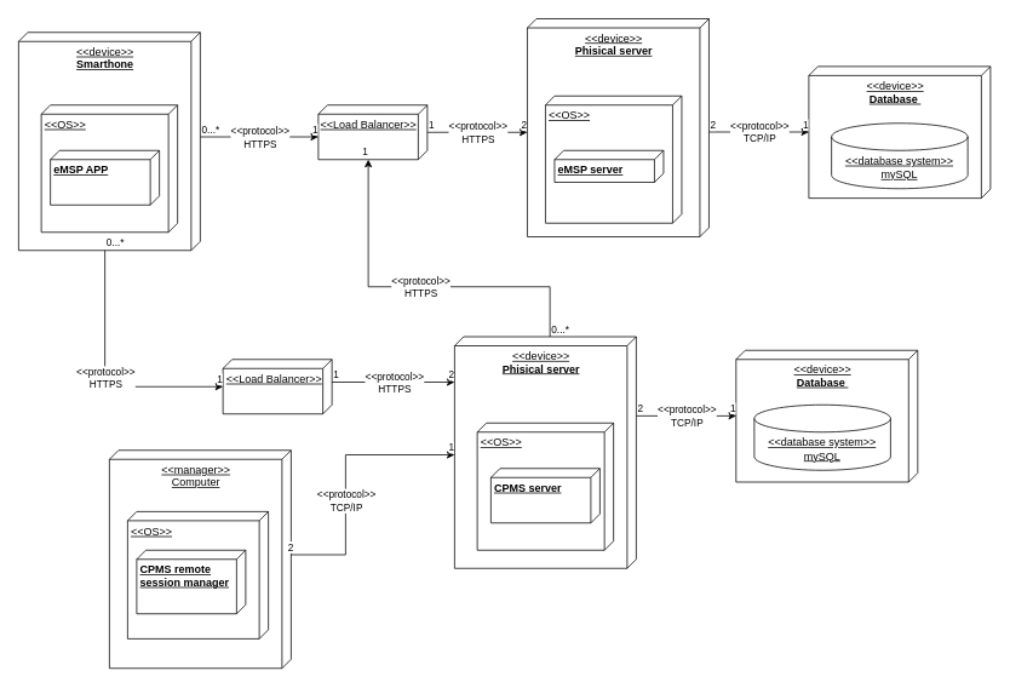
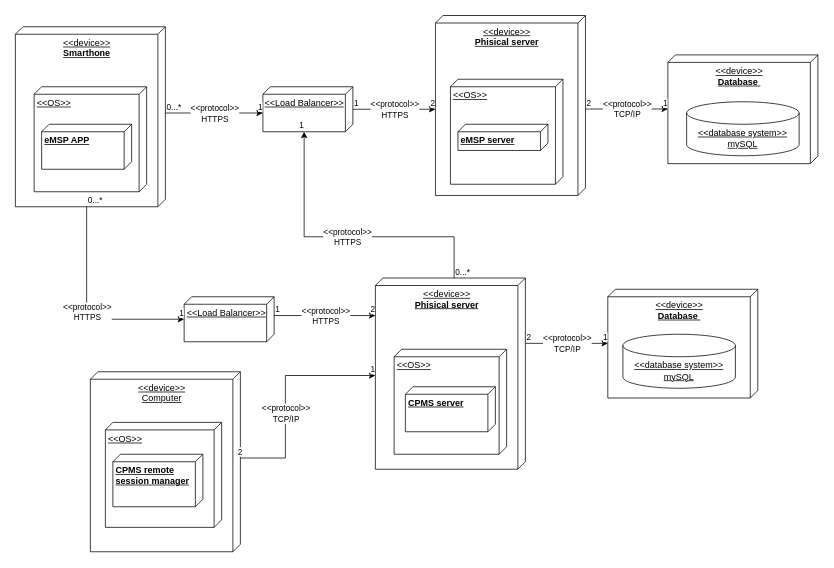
  <mxCell id="0" />
  <mxCell id="1" parent="0" />
  <mxCell id="2" value="&amp;lt;&amp;lt;device&amp;gt;&amp;gt;&lt;br&gt;&lt;b&gt;Smarthone&lt;/b&gt;" style="verticalAlign=top;align=center;spacingTop=8;spacingLeft=2;spacingRight=12;shape=cube;size=10;direction=south;fontStyle=4;html=1;" parent="1" vertex="1"><mxGeometry x="20" y="35" width="200" height="240" as="geometry" /></mxCell>
  <mxCell id="3" value="&amp;lt;&amp;lt;Load Balancer&amp;gt;&amp;gt;" style="verticalAlign=top;align=center;spacingTop=8;spacingLeft=2;spacingRight=12;shape=cube;size=10;direction=south;fontStyle=4;html=1;" parent="1" vertex="1"><mxGeometry x="350" y="115" width="120" height="60" as="geometry" /></mxCell>
  <mxCell id="4" value="&amp;lt;&amp;lt;device&amp;gt;&amp;gt;&lt;br&gt;&lt;b&gt;Phisical server&lt;/b&gt;" style="verticalAlign=top;align=center;spacingTop=8;spacingLeft=2;spacingRight=12;shape=cube;size=10;direction=south;fontStyle=4;html=1;" parent="1" vertex="1"><mxGeometry x="580.1" y="20" width="200" height="240" as="geometry" /></mxCell>
  <mxCell id="5" value="&amp;lt;&amp;lt;OS&amp;gt;&amp;gt;" style="verticalAlign=top;align=left;spacingTop=8;spacingLeft=2;spacingRight=12;shape=cube;size=10;direction=south;fontStyle=4;html=1;" parent="1" vertex="1"><mxGeometry x="600.1" y="105" width="150" height="140" as="geometry" /></mxCell>
  <mxCell id="6" value="&lt;b&gt;eMSP server&lt;/b&gt;" style="verticalAlign=top;align=left;spacingTop=8;spacingLeft=2;spacingRight=12;shape=cube;size=10;direction=south;fontStyle=4;html=1;" parent="1" vertex="1"><mxGeometry x="610.1" y="165" width="120" height="35" as="geometry" /></mxCell>
  <mxCell id="7" value="&amp;lt;&amp;lt;OS&amp;gt;&amp;gt;" style="verticalAlign=top;align=left;spacingTop=8;spacingLeft=2;spacingRight=12;shape=cube;size=10;direction=south;fontStyle=4;html=1;" parent="1" vertex="1"><mxGeometry x="45" y="115" width="150" height="140" as="geometry" /></mxCell>
  <mxCell id="8" value="&lt;b&gt;eMSP APP&lt;/b&gt;" style="verticalAlign=top;align=left;spacingTop=8;spacingLeft=2;spacingRight=12;shape=cube;size=10;direction=south;fontStyle=4;html=1;" parent="1" vertex="1"><mxGeometry x="55" y="165" width="120" height="60" as="geometry" /></mxCell>
  <mxCell id="9" value="&amp;lt;&amp;lt;device&amp;gt;&amp;gt;&lt;br&gt;&lt;b&gt;Database&amp;nbsp;&lt;/b&gt;" style="verticalAlign=top;align=center;spacingTop=8;spacingLeft=2;spacingRight=12;shape=cube;size=10;direction=south;fontStyle=4;html=1;" parent="1" vertex="1"><mxGeometry x="890" y="72.5" width="200" height="145" as="geometry" /></mxCell>
  <mxCell id="10" value="" style="endArrow=classic;html=1;rounded=0;exitX=0;exitY=0;exitDx=115;exitDy=0;exitPerimeter=0;entryX=0;entryY=0;entryDx=35;entryDy=120;entryPerimeter=0;" parent="1" source="2" target="3" edge="1"><mxGeometry relative="1" as="geometry"><mxPoint x="230" y="145" as="sourcePoint" /><mxPoint x="390" y="145" as="targetPoint" /></mxGeometry></mxCell>
  <mxCell id="11" value="&amp;lt;&amp;lt;protocol&amp;gt;&amp;gt;&lt;br&gt;HTTPS" style="edgeLabel;resizable=0;html=1;align=center;verticalAlign=middle;" parent="10" connectable="0" vertex="1"><mxGeometry relative="1" as="geometry" /></mxCell>
  <mxCell id="12" value="0...*" style="edgeLabel;resizable=0;html=1;align=left;verticalAlign=bottom;" parent="10" connectable="0" vertex="1"><mxGeometry x="-1" relative="1" as="geometry" /></mxCell>
  <mxCell id="13" value="1" style="edgeLabel;resizable=0;html=1;align=right;verticalAlign=bottom;" parent="10" connectable="0" vertex="1"><mxGeometry x="1" relative="1" as="geometry" /></mxCell>
  <mxCell id="14" value="" style="endArrow=classic;html=1;rounded=0;entryX=0;entryY=0;entryDx=125;entryDy=200;entryPerimeter=0;" parent="1" target="4" edge="1"><mxGeometry relative="1" as="geometry"><mxPoint x="470" y="145" as="sourcePoint" /><mxPoint x="600" y="144.58" as="targetPoint" /></mxGeometry></mxCell>
  <mxCell id="15" value="&amp;lt;&amp;lt;protocol&amp;gt;&amp;gt;&lt;br&gt;HTTPS" style="edgeLabel;resizable=0;html=1;align=center;verticalAlign=middle;" parent="14" connectable="0" vertex="1"><mxGeometry relative="1" as="geometry" /></mxCell>
  <mxCell id="16" value="1" style="edgeLabel;resizable=0;html=1;align=left;verticalAlign=bottom;" parent="14" connectable="0" vertex="1"><mxGeometry x="-1" relative="1" as="geometry" /></mxCell>
  <mxCell id="17" value="2" style="edgeLabel;resizable=0;html=1;align=right;verticalAlign=bottom;" parent="14" connectable="0" vertex="1"><mxGeometry x="1" relative="1" as="geometry" /></mxCell>
  <mxCell id="18" value="" style="endArrow=classic;html=1;rounded=0;entryX=0;entryY=0;entryDx=125;entryDy=200;entryPerimeter=0;" parent="1" edge="1"><mxGeometry relative="1" as="geometry"><mxPoint x="780.1" y="144.66" as="sourcePoint" /><mxPoint x="890.2" y="144.66" as="targetPoint" /></mxGeometry></mxCell>
  <mxCell id="19" value="&amp;lt;&amp;lt;protocol&amp;gt;&amp;gt;&lt;br&gt;TCP/IP" style="edgeLabel;resizable=0;html=1;align=center;verticalAlign=middle;" parent="18" connectable="0" vertex="1"><mxGeometry relative="1" as="geometry" /></mxCell>
  <mxCell id="20" value="2" style="edgeLabel;resizable=0;html=1;align=left;verticalAlign=bottom;" parent="18" connectable="0" vertex="1"><mxGeometry x="-1" relative="1" as="geometry" /></mxCell>
  <mxCell id="21" value="1" style="edgeLabel;resizable=0;html=1;align=right;verticalAlign=bottom;" parent="18" connectable="0" vertex="1"><mxGeometry x="1" relative="1" as="geometry" /></mxCell>
- <mxCell id="22" value="&amp;lt;&amp;lt;manager&amp;gt;&amp;gt;&lt;br&gt;Computer" style="verticalAlign=top;align=center;spacingTop=8;spacingLeft=2;spacingRight=12;shape=cube;size=10;direction=south;fontStyle=4;html=1;" parent="1" vertex="1"><mxGeometry x="120" y="495" width="200" height="240" as="geometry" /></mxCell>
+ <mxCell id="22" value="&amp;lt;&amp;lt;device&amp;gt;&amp;gt;&lt;br&gt;Computer" style="verticalAlign=top;align=center;spacingTop=8;spacingLeft=2;spacingRight=12;shape=cube;size=10;direction=south;fontStyle=4;html=1;" parent="1" vertex="1"><mxGeometry x="120" y="495" width="200" height="240" as="geometry" /></mxCell>
  <mxCell id="23" value="&amp;lt;&amp;lt;OS&amp;gt;&amp;gt;" style="verticalAlign=top;align=left;spacingTop=8;spacingLeft=2;spacingRight=12;shape=cube;size=10;direction=south;fontStyle=4;html=1;" parent="1" vertex="1"><mxGeometry x="140" y="562.5" width="155" height="140" as="geometry" /></mxCell>
  <mxCell id="24" value="&lt;b&gt;CPMS remote &lt;br&gt;session manager&lt;br&gt;&lt;/b&gt;" style="verticalAlign=top;align=left;spacingTop=8;spacingLeft=2;spacingRight=12;shape=cube;size=10;direction=south;fontStyle=4;html=1;" parent="1" vertex="1"><mxGeometry x="150" y="605" width="120" height="70" as="geometry" /></mxCell>
  <mxCell id="25" value="&amp;lt;&amp;lt;device&amp;gt;&amp;gt;&lt;br&gt;&lt;b&gt;Phisical server&lt;/b&gt;" style="verticalAlign=top;align=center;spacingTop=8;spacingLeft=2;spacingRight=12;shape=cube;size=10;direction=south;fontStyle=4;html=1;" parent="1" vertex="1"><mxGeometry x="500" y="370" width="200" height="255" as="geometry" /></mxCell>
  <mxCell id="26" value="&amp;lt;&amp;lt;OS&amp;gt;&amp;gt;" style="verticalAlign=top;align=left;spacingTop=8;spacingLeft=2;spacingRight=12;shape=cube;size=10;direction=south;fontStyle=4;html=1;" parent="1" vertex="1"><mxGeometry x="525" y="465" width="150" height="140" as="geometry" /></mxCell>
  <mxCell id="27" value="" style="endArrow=classic;html=1;rounded=0;exitX=0;exitY=0;exitDx=115;exitDy=0;exitPerimeter=0;" parent="1" source="22" edge="1"><mxGeometry relative="1" as="geometry"><mxPoint x="390" y="554.5" as="sourcePoint" /><mxPoint x="500" y="500" as="targetPoint" /><Array as="points"><mxPoint x="380" y="610" /><mxPoint x="380" y="500" /></Array></mxGeometry></mxCell>
  <mxCell id="28" value="&amp;lt;&amp;lt;protocol&amp;gt;&amp;gt;&lt;br&gt;TCP/IP" style="edgeLabel;resizable=0;html=1;align=center;verticalAlign=middle;" parent="27" connectable="0" vertex="1"><mxGeometry relative="1" as="geometry"><mxPoint y="25" as="offset" /></mxGeometry></mxCell>
  <mxCell id="29" value="2" style="edgeLabel;resizable=0;html=1;align=left;verticalAlign=bottom;" parent="27" connectable="0" vertex="1"><mxGeometry x="-1" relative="1" as="geometry"><mxPoint x="-5" as="offset" /></mxGeometry></mxCell>
  <mxCell id="30" value="1" style="edgeLabel;resizable=0;html=1;align=right;verticalAlign=bottom;" parent="27" connectable="0" vertex="1"><mxGeometry x="1" relative="1" as="geometry" /></mxCell>
  <mxCell id="31" value="&lt;b&gt;CPMS server&lt;/b&gt;" style="verticalAlign=top;align=left;spacingTop=8;spacingLeft=2;spacingRight=12;shape=cube;size=10;direction=south;fontStyle=4;html=1;" parent="1" vertex="1"><mxGeometry x="540" y="515" width="120" height="60" as="geometry" /></mxCell>
  <mxCell id="32" value="&amp;lt;&amp;lt;Load Balancer&amp;gt;&amp;gt;" style="verticalAlign=top;align=left;spacingTop=8;spacingLeft=2;spacingRight=12;shape=cube;size=10;direction=south;fontStyle=4;html=1;" parent="1" vertex="1"><mxGeometry x="245" y="395" width="120" height="60" as="geometry" /></mxCell>
  <mxCell id="33" value="" style="endArrow=classic;html=1;rounded=0;exitX=0;exitY=0;exitDx=240;exitDy=105;exitPerimeter=0;" parent="1" source="2" target="32" edge="1"><mxGeometry relative="1" as="geometry"><mxPoint x="235" y="545" as="sourcePoint" /><mxPoint x="365" y="545" as="targetPoint" /><Array as="points"><mxPoint x="115" y="425" /></Array></mxGeometry></mxCell>
  <mxCell id="34" value="&amp;lt;&amp;lt;protocol&amp;gt;&amp;gt;&lt;br&gt;HTTPS" style="edgeLabel;resizable=0;html=1;align=center;verticalAlign=middle;" parent="33" connectable="0" vertex="1"><mxGeometry relative="1" as="geometry" /></mxCell>
  <mxCell id="35" value="0...*" style="edgeLabel;resizable=0;html=1;align=left;verticalAlign=bottom;" parent="33" connectable="0" vertex="1"><mxGeometry x="-1" relative="1" as="geometry" /></mxCell>
  <mxCell id="36" value="1" style="edgeLabel;resizable=0;html=1;align=right;verticalAlign=bottom;" parent="33" connectable="0" vertex="1"><mxGeometry x="1" relative="1" as="geometry" /></mxCell>
  <mxCell id="37" value="" style="endArrow=classic;html=1;rounded=0;exitX=0;exitY=0;exitDx=25;exitDy=0;exitPerimeter=0;" parent="1" source="32" edge="1"><mxGeometry relative="1" as="geometry"><mxPoint x="360" y="485.08" as="sourcePoint" /><mxPoint x="500" y="420" as="targetPoint" /></mxGeometry></mxCell>
  <mxCell id="38" value="&amp;lt;&amp;lt;protocol&amp;gt;&amp;gt;&lt;br&gt;HTTPS" style="edgeLabel;resizable=0;html=1;align=center;verticalAlign=middle;" parent="37" connectable="0" vertex="1"><mxGeometry relative="1" as="geometry" /></mxCell>
  <mxCell id="39" value="1" style="edgeLabel;resizable=0;html=1;align=left;verticalAlign=bottom;" parent="37" connectable="0" vertex="1"><mxGeometry x="-1" relative="1" as="geometry" /></mxCell>
  <mxCell id="40" value="2" style="edgeLabel;resizable=0;html=1;align=right;verticalAlign=bottom;" parent="37" connectable="0" vertex="1"><mxGeometry x="1" relative="1" as="geometry" /></mxCell>
  <mxCell id="41" value="&amp;lt;&amp;lt;device&amp;gt;&amp;gt;&lt;br&gt;&lt;b style=&quot;&quot;&gt;Database&amp;nbsp;&lt;/b&gt;" style="verticalAlign=top;align=center;spacingTop=8;spacingLeft=2;spacingRight=12;shape=cube;size=10;direction=south;fontStyle=4;html=1;" parent="1" vertex="1"><mxGeometry x="809.9" y="385" width="200" height="145" as="geometry" /></mxCell>
  <mxCell id="42" value="" style="endArrow=classic;html=1;rounded=0;entryX=0;entryY=0;entryDx=125;entryDy=200;entryPerimeter=0;" parent="1" edge="1"><mxGeometry relative="1" as="geometry"><mxPoint x="700" y="457.16" as="sourcePoint" /><mxPoint x="810.1" y="457.16" as="targetPoint" /></mxGeometry></mxCell>
  <mxCell id="43" value="&amp;lt;&amp;lt;protocol&amp;gt;&amp;gt;&lt;br&gt;TCP/IP" style="edgeLabel;resizable=0;html=1;align=center;verticalAlign=middle;" parent="42" connectable="0" vertex="1"><mxGeometry relative="1" as="geometry" /></mxCell>
  <mxCell id="44" value="2" style="edgeLabel;resizable=0;html=1;align=left;verticalAlign=bottom;" parent="42" connectable="0" vertex="1"><mxGeometry x="-1" relative="1" as="geometry" /></mxCell>
  <mxCell id="45" value="1" style="edgeLabel;resizable=0;html=1;align=right;verticalAlign=bottom;" parent="42" connectable="0" vertex="1"><mxGeometry x="1" relative="1" as="geometry" /></mxCell>
  <mxCell id="46" value="" style="endArrow=classic;html=1;rounded=0;exitX=0;exitY=0;exitDx=0;exitDy=95;exitPerimeter=0;entryX=0;entryY=0;entryDx=60;entryDy=65;entryPerimeter=0;" parent="1" source="25" target="3" edge="1"><mxGeometry relative="1" as="geometry"><mxPoint x="230" y="160" as="sourcePoint" /><mxPoint x="360" y="160" as="targetPoint" /><Array as="points"><mxPoint x="605" y="315" /><mxPoint x="405" y="315" /></Array></mxGeometry></mxCell>
  <mxCell id="47" value="&amp;lt;&amp;lt;protocol&amp;gt;&amp;gt;&lt;br&gt;HTTPS" style="edgeLabel;resizable=0;html=1;align=center;verticalAlign=middle;" parent="46" connectable="0" vertex="1"><mxGeometry relative="1" as="geometry" /></mxCell>
  <mxCell id="48" value="0...*" style="edgeLabel;resizable=0;html=1;align=left;verticalAlign=bottom;" parent="46" connectable="0" vertex="1"><mxGeometry x="-1" relative="1" as="geometry" /></mxCell>
  <mxCell id="49" value="1" style="edgeLabel;resizable=0;html=1;align=right;verticalAlign=bottom;" parent="46" connectable="0" vertex="1"><mxGeometry x="1" relative="1" as="geometry" /></mxCell>
  <mxCell id="50" value="&lt;span style=&quot;text-align: left; text-decoration-line: underline;&quot;&gt;&amp;lt;&amp;lt;database system&amp;gt;&amp;gt;&lt;/span&gt;&lt;br style=&quot;border-color: var(--border-color); text-align: left;&quot;&gt;&lt;span style=&quot;text-align: left; text-decoration-line: underline;&quot;&gt;mySQL&lt;/span&gt;" style="shape=cylinder3;whiteSpace=wrap;html=1;boundedLbl=1;backgroundOutline=1;size=15;" parent="1" vertex="1"><mxGeometry x="830" y="445" width="150" height="72" as="geometry" /></mxCell>
  <mxCell id="51" value="&lt;span style=&quot;text-align: left; text-decoration-line: underline;&quot;&gt;&amp;lt;&amp;lt;database system&amp;gt;&amp;gt;&lt;/span&gt;&lt;br style=&quot;border-color: var(--border-color); text-align: left;&quot;&gt;&lt;span style=&quot;text-align: left; text-decoration-line: underline;&quot;&gt;mySQL&lt;/span&gt;" style="shape=cylinder3;whiteSpace=wrap;html=1;boundedLbl=1;backgroundOutline=1;size=15;" parent="1" vertex="1"><mxGeometry x="915" y="135" width="150" height="72" as="geometry" /></mxCell>
